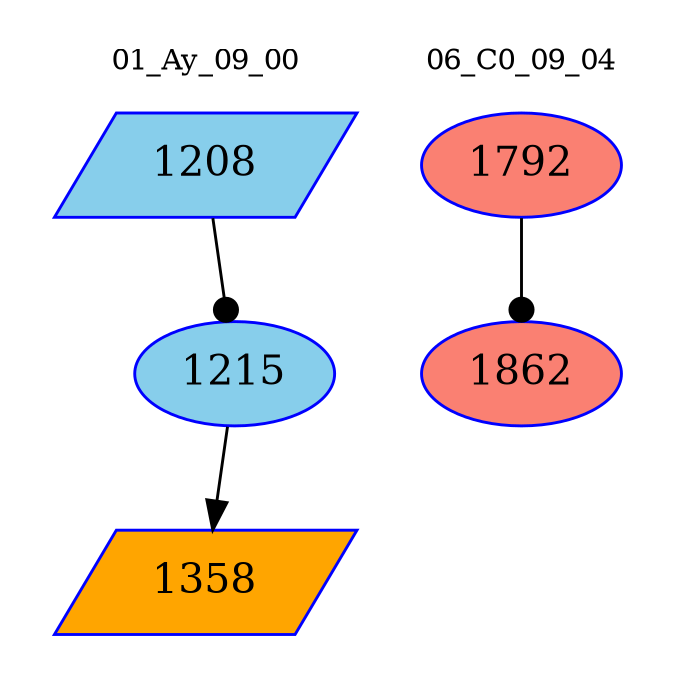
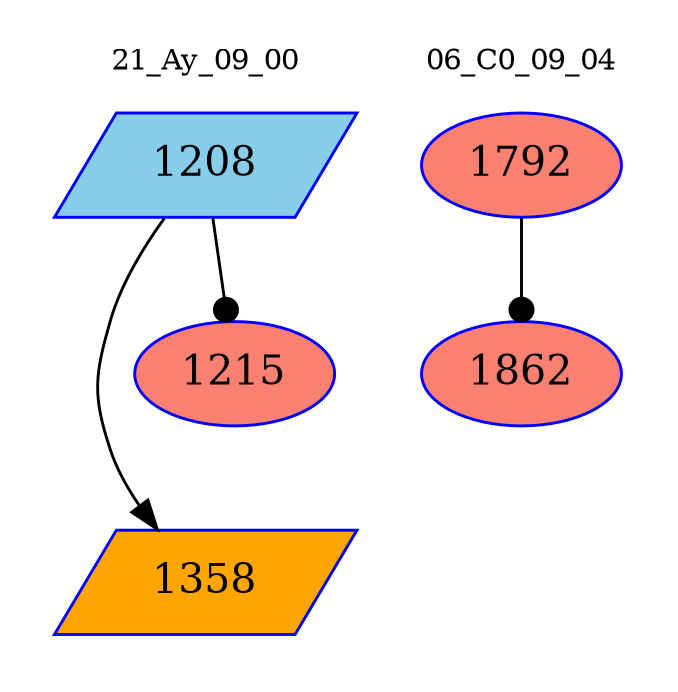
  digraph {
    node [color=blue fillcolor=skyblue shape=ellipse style=filled]
    edge [arrowhead=dot color=black]
    n1 [label=1208 shape=parallelogram]
    n2 [fillcolor=orange label=1358 shape=parallelogram]
-   n3 [label=1215]
+   n3 [fillcolor=salmon label=1215]
    n4 [fillcolor=salmon label=1792]
    n5 [fillcolor=salmon label=1862]
    subgraph cluster_1 {
      color=white
      fontsize=10
-     label="01_Ay_09_00"
+     label="21_Ay_09_00"
      n1
      n2
      n3
    }
    subgraph cluster_2 {
      color=white
      fontsize=10
      label="06_C0_09_04"
      n4
      n5
    }
-   n3 -> n2 [arrowhead=normal]
+   n1 -> n2 [arrowhead=normal]
    n1 -> n3
    n4 -> n5
  }
